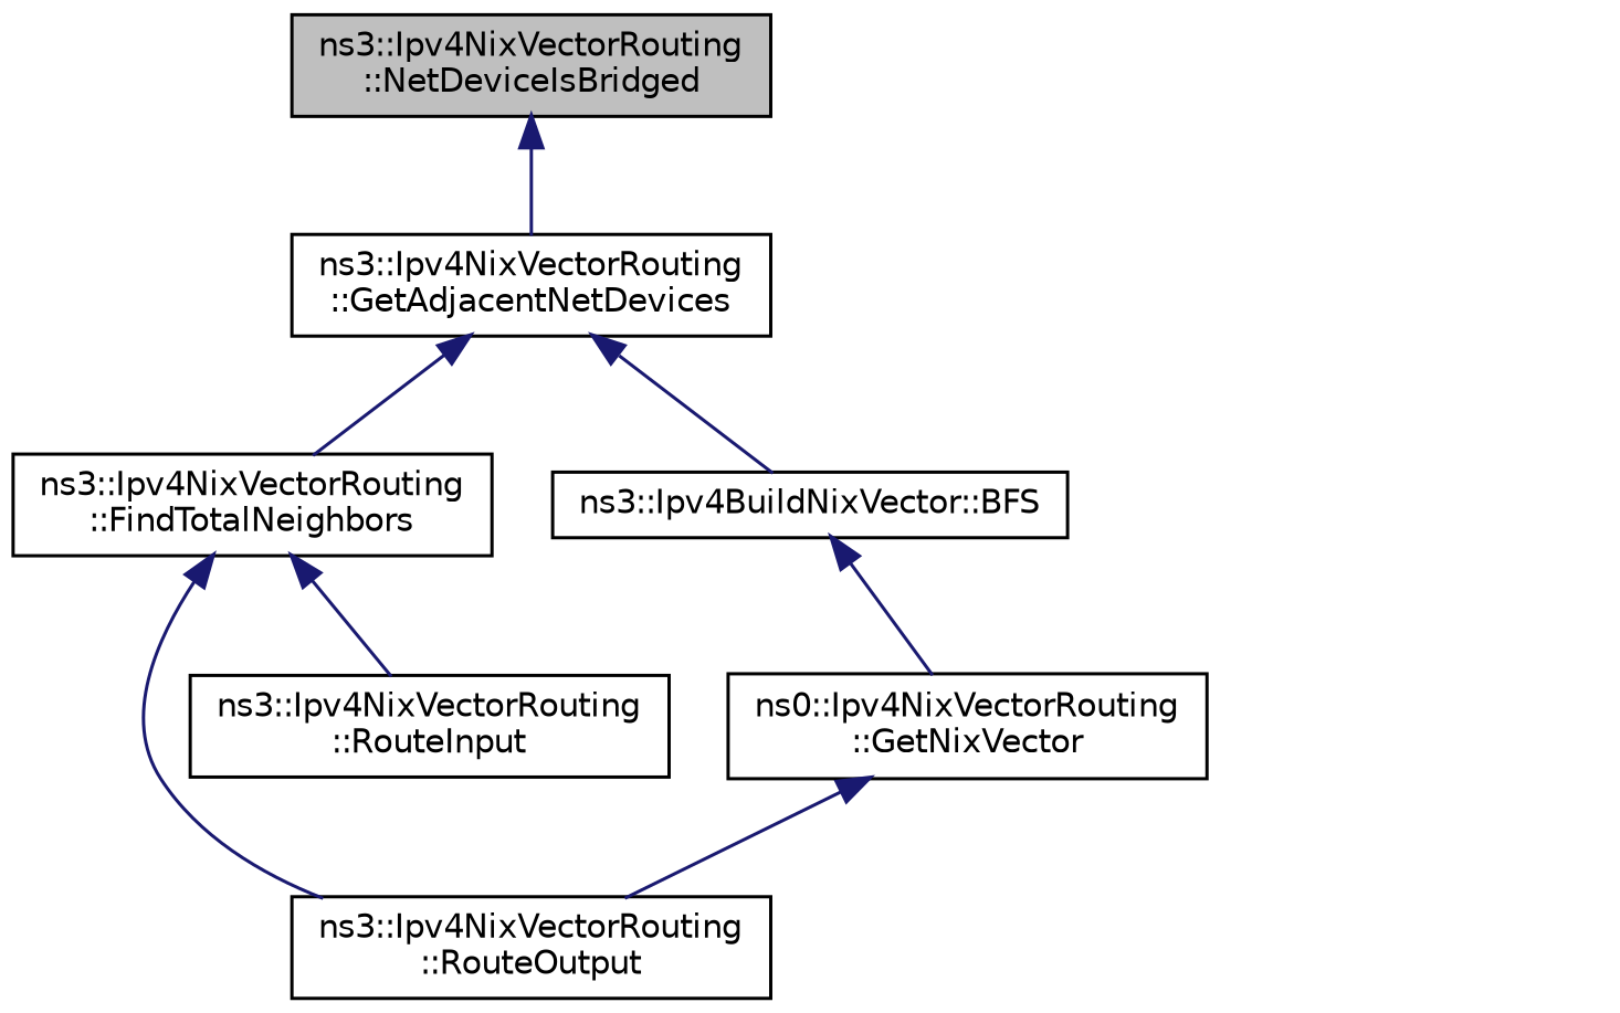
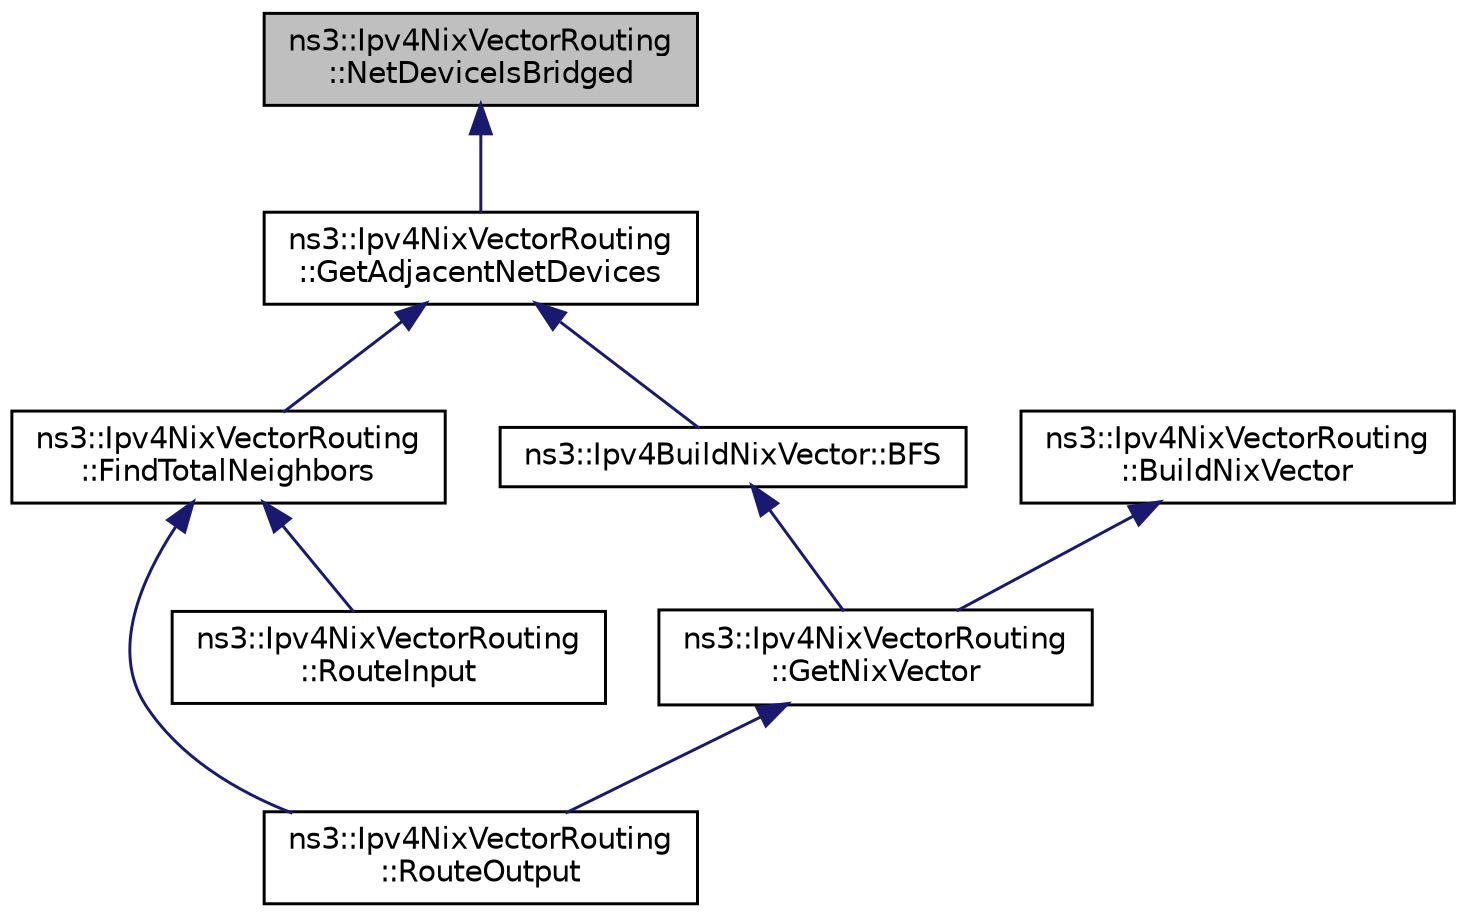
  digraph {
    rankdir=TB
    node [color=black fillcolor=white fontname=Helvetica fontsize=10 shape=record style=filled]
    edge [color=midnightblue dir=back fontname=Helvetica fontsize=10 labelfontname=Helvetica labelfontsize=10 style=solid]
    n1 [fillcolor=grey75 fontcolor=black height=0.2 label="ns3::Ipv4NixVectorRouting\l::NetDeviceIsBridged" width=0.4]
    n2 [height=0.2 label="ns3::Ipv4NixVectorRouting\l::GetAdjacentNetDevices" width=0.4]
    n3 [height=0.2 label="ns3::Ipv4NixVectorRouting\l::FindTotalNeighbors" width=0.4]
    n4 [height=0.2 label="ns3::Ipv4BuildNixVector::BFS" width=0.4]
-   n6 [height=0.2 label="ns0::Ipv4NixVectorRouting\l::GetNixVector" width=0.4]
+   n5 [height=0.2 label="ns3::Ipv4NixVectorRouting\l::BuildNixVector" width=0.4]
+   n6 [height=0.2 label="ns3::Ipv4NixVectorRouting\l::GetNixVector" width=0.4]
    n7 [height=0.2 label="ns3::Ipv4NixVectorRouting\l::RouteOutput" width=0.4]
    n8 [height=0.2 label="ns3::Ipv4NixVectorRouting\l::RouteInput" width=0.4]
    n1 -> n2
    n2 -> n3
    n2 -> n4
    n3 -> n7
    n3 -> n8
    n4 -> n6
+   n5 -> n6
    n6 -> n7
  }
